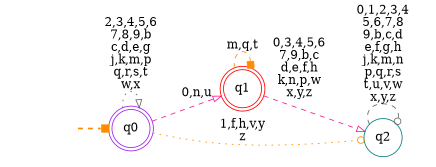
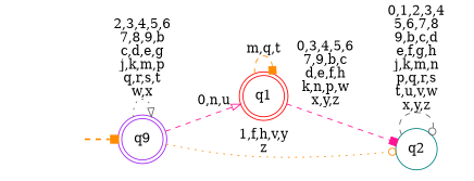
  digraph {
    rankdir=LR
    node [shape=doublecircle style="rounded,filled" fillcolor=white]
    edge [arrowhead=box color=darkorange style=dashed]
    __start0 [height=0 shape=none style=invis width=0 fillcolor=""]
-   n2 [color=purple label=q0]
+   n2 [color=purple label=q9]
    n3 [color=red label=q1]
    n4 [color=teal label=q2 shape=circle style=filled]
    subgraph cluster_1 {
      nodesep=0.15
      ranksep=0.15
      style=invis
      __start0
      n2
    }
    __start0 -> n2 [penwidth=2]
    n2 -> n2 [arrowhead=onormal color=gray40 label="2,3,4,5,6\n7,8,9,b\nc,d,e,g\nj,k,m,p\nq,r,s,t\nw,x" style=dotted]
    n2 -> n3 [arrowhead=onormal color=deeppink label="0,n,u"]
    n2 -> n4 [arrowhead=odot label="1,f,h,v,y\nz" style=dotted]
    n3 -> n3 [label="m,q,t"]
-   n3 -> n4 [arrowhead=onormal color=deeppink label="0,3,4,5,6\n7,9,b,c\nd,e,f,h\nk,n,p,w\nx,y,z"]
+   n3 -> n4 [color=deeppink label="0,3,4,5,6\n7,9,b,c\nd,e,f,h\nk,n,p,w\nx,y,z"]
    n4 -> n4 [arrowhead=odot color=gray40 label="0,1,2,3,4\n5,6,7,8\n9,b,c,d\ne,f,g,h\nj,k,m,n\np,q,r,s\nt,u,v,w\nx,y,z"]
  }
